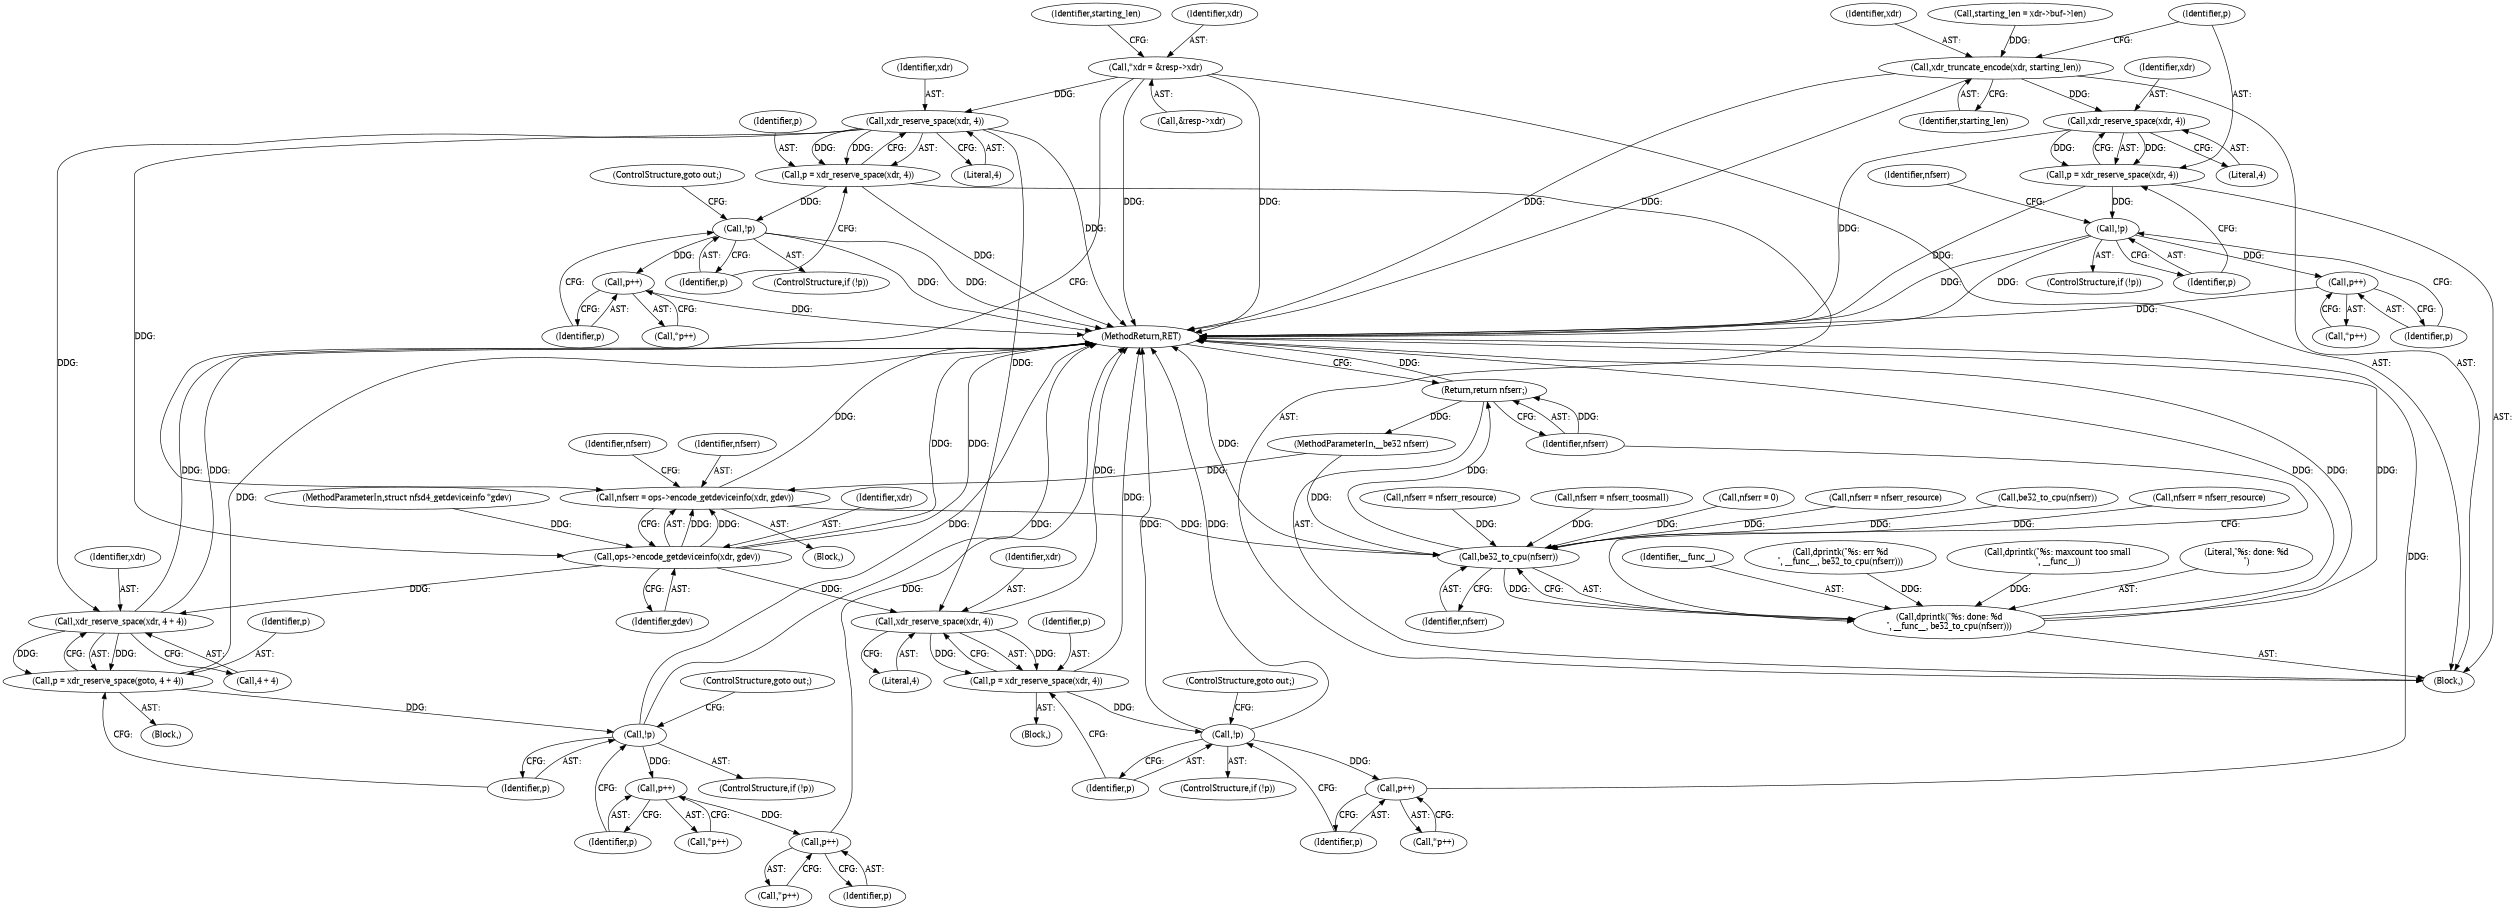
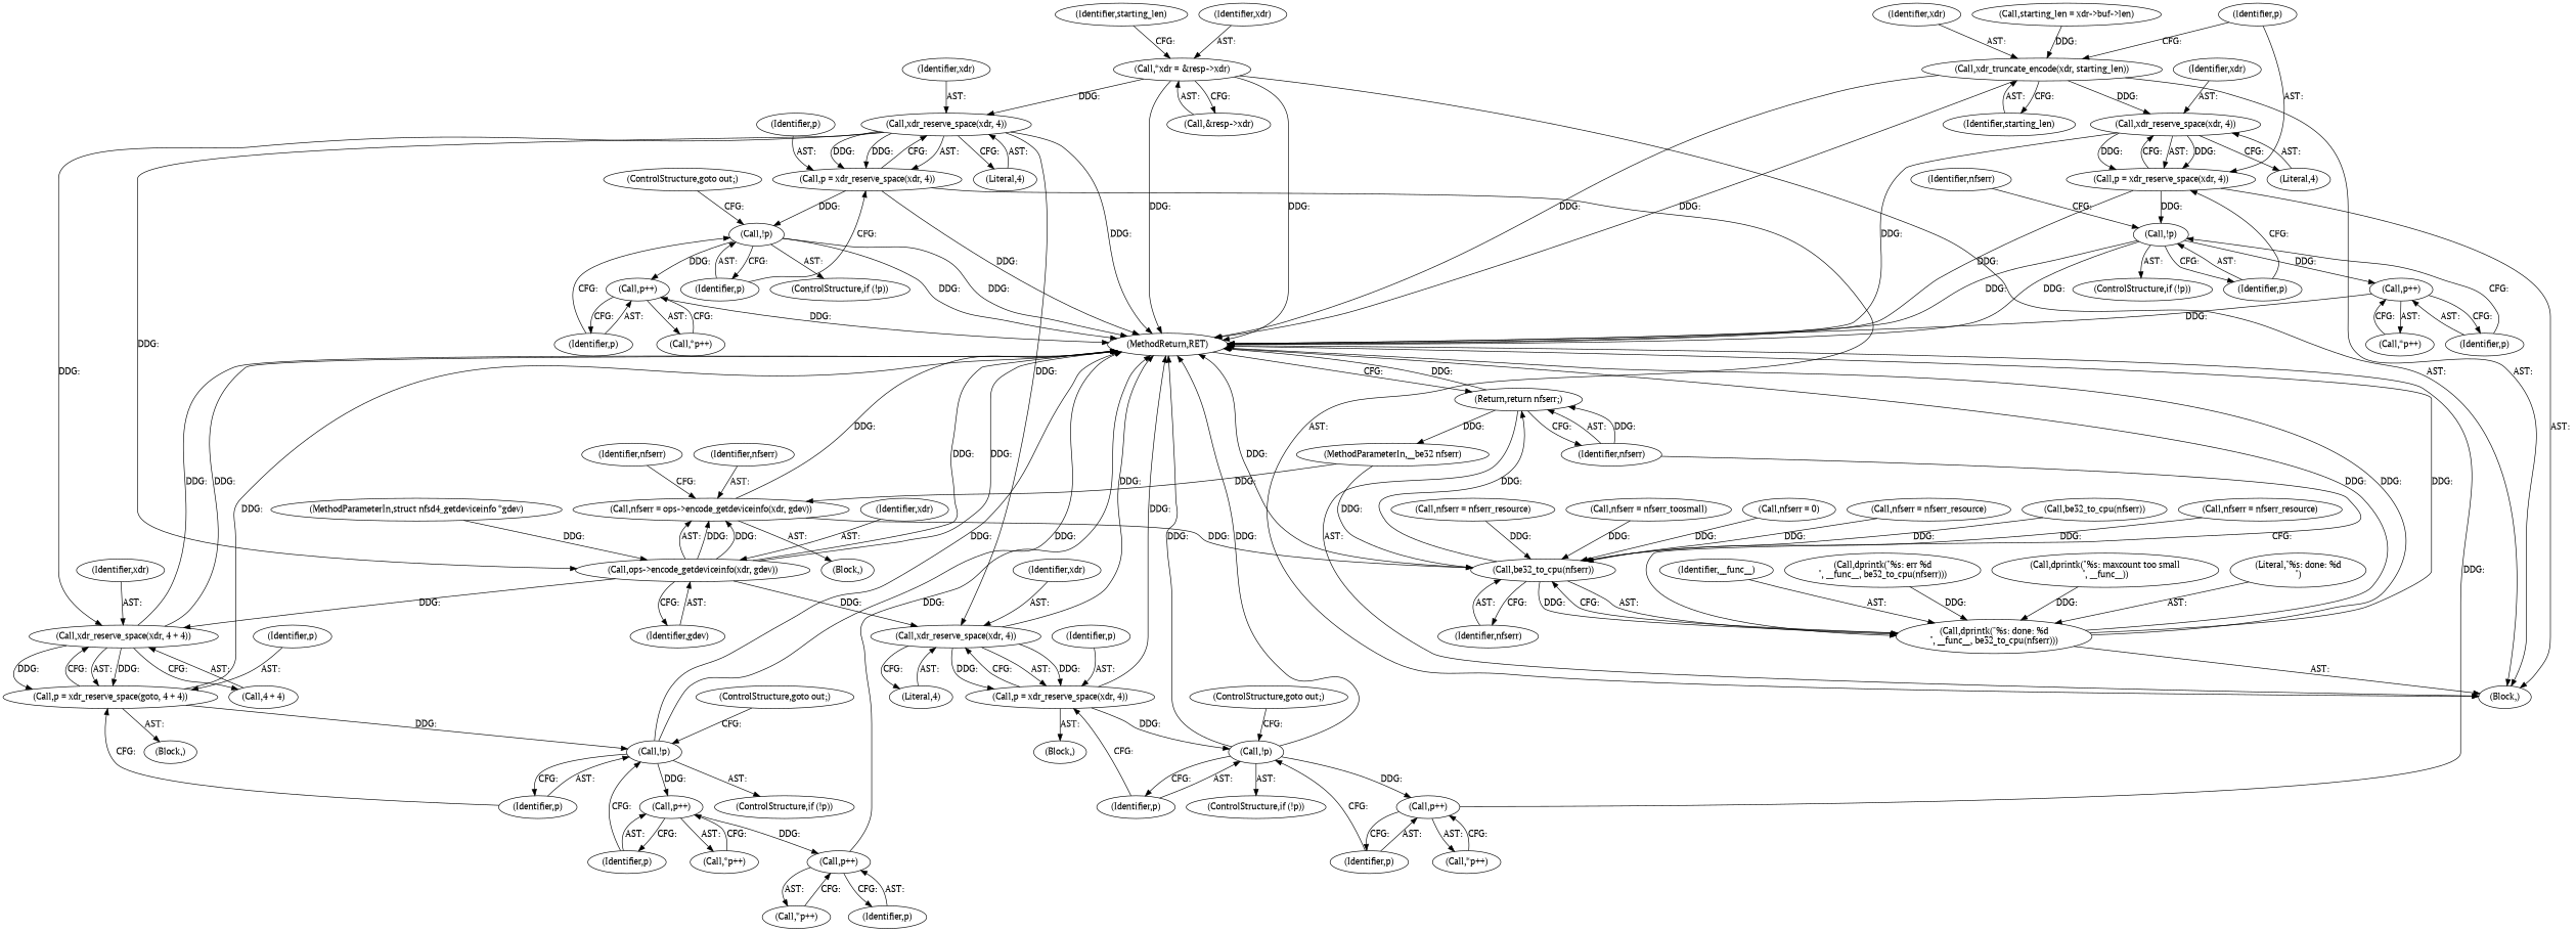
  digraph {
    fontname="PT Serif"
    node [fontname="PT Serif"]
    edge [fontname="PT Serif"]
    n1 [label="(Call,*xdr = &resp->xdr)"]
    n2 [label="(Call,xdr_reserve_space(xdr, 4))"]
    n3 [label="(Block,)"]
    n4 [label="(Call,&resp->xdr)"]
    n5 [label="(MethodReturn,RET)"]
    n6 [label="(Call,p = xdr_reserve_space(xdr, 4))"]
    n7 [label="(Call,ops->encode_getdeviceinfo(xdr, gdev))"]
    n8 [label="(Call,xdr_reserve_space(xdr, 4 + 4))"]
    n9 [label="(Call,xdr_reserve_space(xdr, 4))"]
    n10 [label="(Literal,4)"]
    n11 [label="(Return,return nfserr;)"]
    n12 [label="(Call,!p)"]
    n13 [label="(Call,nfserr = ops->encode_getdeviceinfo(xdr, gdev))"]
    n14 [label="(Identifier,gdev)"]
    n15 [label="(Call,p = xdr_reserve_space(goto, 4 + 4))"]
    n16 [label="(Call,4 + 4)"]
    n17 [label="(Call,p = xdr_reserve_space(xdr, 4))"]
    n18 [label="(Literal,4)"]
    n19 [label="(Call,p++)"]
    n20 [label="(ControlStructure,if (!p))"]
    n21 [label="(Identifier,p)"]
    n22 [label="(Call,*p++)"]
    n23 [label="(Identifier,p)"]
    n24 [label="(Call,be32_to_cpu(nfserr))"]
    n25 [label="(Block,)"]
    n26 [label="(Call,xdr_truncate_encode(xdr, starting_len))"]
    n27 [label="(Call,xdr_reserve_space(xdr, 4))"]
    n28 [label="(Identifier,starting_len)"]
    n29 [label="(Call,dprintk(\"%s: done: %d\n\", __func__, be32_to_cpu(nfserr)))"]
    n30 [label="(Identifier,nfserr)"]
    n31 [label="(Identifier,nfserr)"]
    n32 [label="(MethodParameterIn,__be32 nfserr)"]
    n33 [label="(Call,!p)"]
    n34 [label="(Block,)"]
    n35 [label="(Call,p++)"]
    n36 [label="(ControlStructure,if (!p))"]
    n37 [label="(Identifier,p)"]
    n38 [label="(Call,p++)"]
    n39 [label="(Identifier,p)"]
    n40 [label="(Call,*p++)"]
    n41 [label="(Call,*p++)"]
    n42 [label="(Identifier,p)"]
    n43 [label="(Call,!p)"]
    n44 [label="(Block,)"]
    n45 [label="(Call,p++)"]
    n46 [label="(Identifier,p)"]
    n47 [label="(ControlStructure,if (!p))"]
    n48 [label="(Identifier,p)"]
    n49 [label="(Call,*p++)"]
    n50 [label="(Call,p = xdr_reserve_space(xdr, 4))"]
    n51 [label="(Literal,4)"]
    n52 [label="(Call,!p)"]
    n53 [label="(Call,p++)"]
    n54 [label="(ControlStructure,if (!p))"]
    n55 [label="(Identifier,p)"]
    n56 [label="(Call,*p++)"]
    n57 [label="(Identifier,p)"]
    n58 [label="(Identifier,p)"]
    n59 [label="(Call,starting_len = xdr->buf->len)"]
    n60 [label="(Identifier,__func__)"]
    n61 [label="(Identifier,p)"]
    n62 [label="(Call,dprintk(\"%s: err %d\n\", __func__, be32_to_cpu(nfserr)))"]
    n63 [label="(Call,nfserr = nfserr_resource)"]
    n64 [label="(Identifier,p)"]
    n65 [label="(Identifier,nfserr)"]
    n66 [label="(Identifier,xdr)"]
    n67 [label="(ControlStructure,goto out;)"]
    n68 [label="(Identifier,starting_len)"]
    n69 [label="(Call,nfserr = nfserr_resource)"]
    n70 [label="(Identifier,xdr)"]
    n71 [label="(MethodParameterIn,struct nfsd4_getdeviceinfo *gdev)"]
    n72 [label="(Call,nfserr = nfserr_toosmall)"]
    n73 [label="(Identifier,xdr)"]
    n74 [label="(Identifier,p)"]
    n75 [label="(Identifier,xdr)"]
    n76 [label="(Call,nfserr = 0)"]
    n77 [label="(ControlStructure,goto out;)"]
    n78 [label="(Identifier,nfserr)"]
    n79 [label="(ControlStructure,goto out;)"]
    n80 [label="(Call,nfserr = nfserr_resource)"]
    n81 [label="(Call,dprintk(\"%s: maxcount too small\n\", __func__))"]
    n82 [label="(Call,be32_to_cpu(nfserr))"]
    n83 [label="(Identifier,nfserr)"]
    n84 [label="(Literal,\"%s: done: %d\n\")"]
    n85 [label="(Identifier,xdr)"]
    n86 [label="(Identifier,xdr)"]
    n87 [label="(Identifier,xdr)"]
    n1 -> n2 [label="DDG: "]
    n1 -> n3 [label="AST: "]
-   n1 -> n13 [label="CFG: "]
+   n1 -> n4 [label="CFG: "]
    n1 -> n5 [label="DDG: "]
    n1 -> n5 [label="DDG: "]
    n2 -> n5 [label="DDG: "]
    n2 -> n6 [label="AST: "]
    n2 -> n6 [label="DDG: "]
    n2 -> n6 [label="DDG: "]
    n2 -> n7 [label="DDG: "]
    n2 -> n8 [label="DDG: "]
    n2 -> n9 [label="DDG: "]
    n2 -> n10 [label="CFG: "]
    n4 -> n1 [label="AST: "]
    n5 -> n11 [label="CFG: "]
    n6 -> n2 [label="CFG: "]
    n6 -> n3 [label="AST: "]
    n6 -> n5 [label="DDG: "]
    n6 -> n12 [label="DDG: "]
    n7 -> n5 [label="DDG: "]
    n7 -> n5 [label="DDG: "]
    n7 -> n8 [label="DDG: "]
    n7 -> n9 [label="DDG: "]
    n7 -> n13 [label="AST: "]
    n7 -> n13 [label="DDG: "]
    n7 -> n13 [label="DDG: "]
    n7 -> n14 [label="CFG: "]
    n8 -> n5 [label="DDG: "]
    n8 -> n5 [label="DDG: "]
    n8 -> n15 [label="AST: "]
    n8 -> n15 [label="DDG: "]
    n8 -> n15 [label="DDG: "]
    n8 -> n16 [label="CFG: "]
    n9 -> n5 [label="DDG: "]
    n9 -> n17 [label="AST: "]
    n9 -> n17 [label="DDG: "]
    n9 -> n17 [label="DDG: "]
    n9 -> n18 [label="CFG: "]
    n10 -> n2 [label="AST: "]
    n11 -> n3 [label="AST: "]
    n11 -> n5 [label="DDG: "]
    n11 -> n31 [label="CFG: "]
    n11 -> n32 [label="DDG: "]
    n12 -> n5 [label="DDG: "]
    n12 -> n5 [label="DDG: "]
    n12 -> n19 [label="DDG: "]
    n12 -> n20 [label="AST: "]
    n12 -> n21 [label="CFG: "]
    n13 -> n5 [label="DDG: "]
-   n13 -> n7 [label="CFG: "]
    n13 -> n24 [label="DDG: "]
    n13 -> n25 [label="AST: "]
    n14 -> n7 [label="AST: "]
    n15 -> n5 [label="DDG: "]
    n15 -> n8 [label="CFG: "]
    n15 -> n33 [label="DDG: "]
    n15 -> n34 [label="AST: "]
    n16 -> n8 [label="AST: "]
    n17 -> n5 [label="DDG: "]
    n17 -> n9 [label="CFG: "]
    n17 -> n43 [label="DDG: "]
    n17 -> n44 [label="AST: "]
    n18 -> n9 [label="AST: "]
    n19 -> n5 [label="DDG: "]
    n19 -> n22 [label="AST: "]
    n19 -> n23 [label="CFG: "]
    n21 -> n6 [label="CFG: "]
    n21 -> n12 [label="AST: "]
    n22 -> n19 [label="CFG: "]
    n23 -> n12 [label="CFG: "]
    n23 -> n19 [label="AST: "]
    n24 -> n5 [label="DDG: "]
    n24 -> n11 [label="DDG: "]
    n24 -> n29 [label="AST: "]
    n24 -> n29 [label="DDG: "]
    n24 -> n30 [label="CFG: "]
    n26 -> n3 [label="AST: "]
    n26 -> n5 [label="DDG: "]
    n26 -> n5 [label="DDG: "]
    n26 -> n27 [label="DDG: "]
    n26 -> n28 [label="CFG: "]
    n27 -> n5 [label="DDG: "]
    n27 -> n50 [label="AST: "]
    n27 -> n50 [label="DDG: "]
    n27 -> n50 [label="DDG: "]
    n27 -> n51 [label="CFG: "]
    n28 -> n26 [label="AST: "]
    n29 -> n3 [label="AST: "]
    n29 -> n5 [label="DDG: "]
    n29 -> n5 [label="DDG: "]
    n29 -> n5 [label="DDG: "]
    n29 -> n24 [label="CFG: "]
    n30 -> n24 [label="AST: "]
    n31 -> n11 [label="AST: "]
    n31 -> n11 [label="DDG: "]
    n31 -> n29 [label="CFG: "]
    n32 -> n13 [label="DDG: "]
    n32 -> n24 [label="DDG: "]
    n33 -> n5 [label="DDG: "]
    n33 -> n5 [label="DDG: "]
    n33 -> n35 [label="DDG: "]
    n33 -> n36 [label="AST: "]
    n33 -> n37 [label="CFG: "]
    n35 -> n38 [label="DDG: "]
    n35 -> n39 [label="CFG: "]
    n35 -> n40 [label="AST: "]
    n37 -> n15 [label="CFG: "]
    n37 -> n33 [label="AST: "]
    n38 -> n5 [label="DDG: "]
    n38 -> n41 [label="AST: "]
    n38 -> n42 [label="CFG: "]
    n39 -> n33 [label="CFG: "]
    n39 -> n35 [label="AST: "]
    n40 -> n35 [label="CFG: "]
    n41 -> n38 [label="CFG: "]
    n42 -> n38 [label="AST: "]
    n43 -> n5 [label="DDG: "]
    n43 -> n5 [label="DDG: "]
    n43 -> n45 [label="DDG: "]
    n43 -> n46 [label="CFG: "]
    n43 -> n47 [label="AST: "]
    n45 -> n5 [label="DDG: "]
    n45 -> n48 [label="CFG: "]
    n45 -> n49 [label="AST: "]
    n46 -> n17 [label="CFG: "]
    n46 -> n43 [label="AST: "]
    n48 -> n43 [label="CFG: "]
    n48 -> n45 [label="AST: "]
    n49 -> n45 [label="CFG: "]
    n50 -> n3 [label="AST: "]
    n50 -> n5 [label="DDG: "]
    n50 -> n27 [label="CFG: "]
    n50 -> n52 [label="DDG: "]
    n51 -> n27 [label="AST: "]
    n52 -> n5 [label="DDG: "]
    n52 -> n5 [label="DDG: "]
    n52 -> n53 [label="DDG: "]
    n52 -> n54 [label="AST: "]
    n52 -> n55 [label="CFG: "]
    n53 -> n5 [label="DDG: "]
    n53 -> n56 [label="AST: "]
    n53 -> n57 [label="CFG: "]
    n55 -> n50 [label="CFG: "]
    n55 -> n52 [label="AST: "]
    n56 -> n53 [label="CFG: "]
    n57 -> n52 [label="CFG: "]
    n57 -> n53 [label="AST: "]
    n58 -> n17 [label="AST: "]
    n59 -> n26 [label="DDG: "]
    n60 -> n29 [label="AST: "]
    n61 -> n26 [label="CFG: "]
    n61 -> n50 [label="AST: "]
    n62 -> n29 [label="DDG: "]
    n63 -> n24 [label="DDG: "]
    n64 -> n6 [label="AST: "]
    n65 -> n13 [label="CFG: "]
    n66 -> n7 [label="AST: "]
    n67 -> n33 [label="CFG: "]
    n68 -> n1 [label="CFG: "]
    n69 -> n24 [label="DDG: "]
    n70 -> n9 [label="AST: "]
    n71 -> n7 [label="DDG: "]
    n72 -> n24 [label="DDG: "]
    n73 -> n2 [label="AST: "]
    n74 -> n15 [label="AST: "]
    n75 -> n26 [label="AST: "]
    n76 -> n24 [label="DDG: "]
    n77 -> n43 [label="CFG: "]
    n78 -> n13 [label="AST: "]
    n79 -> n12 [label="CFG: "]
    n80 -> n24 [label="DDG: "]
    n81 -> n29 [label="DDG: "]
    n82 -> n24 [label="DDG: "]
    n83 -> n52 [label="CFG: "]
    n84 -> n29 [label="AST: "]
    n85 -> n1 [label="AST: "]
    n86 -> n8 [label="AST: "]
    n87 -> n27 [label="AST: "]
  }
